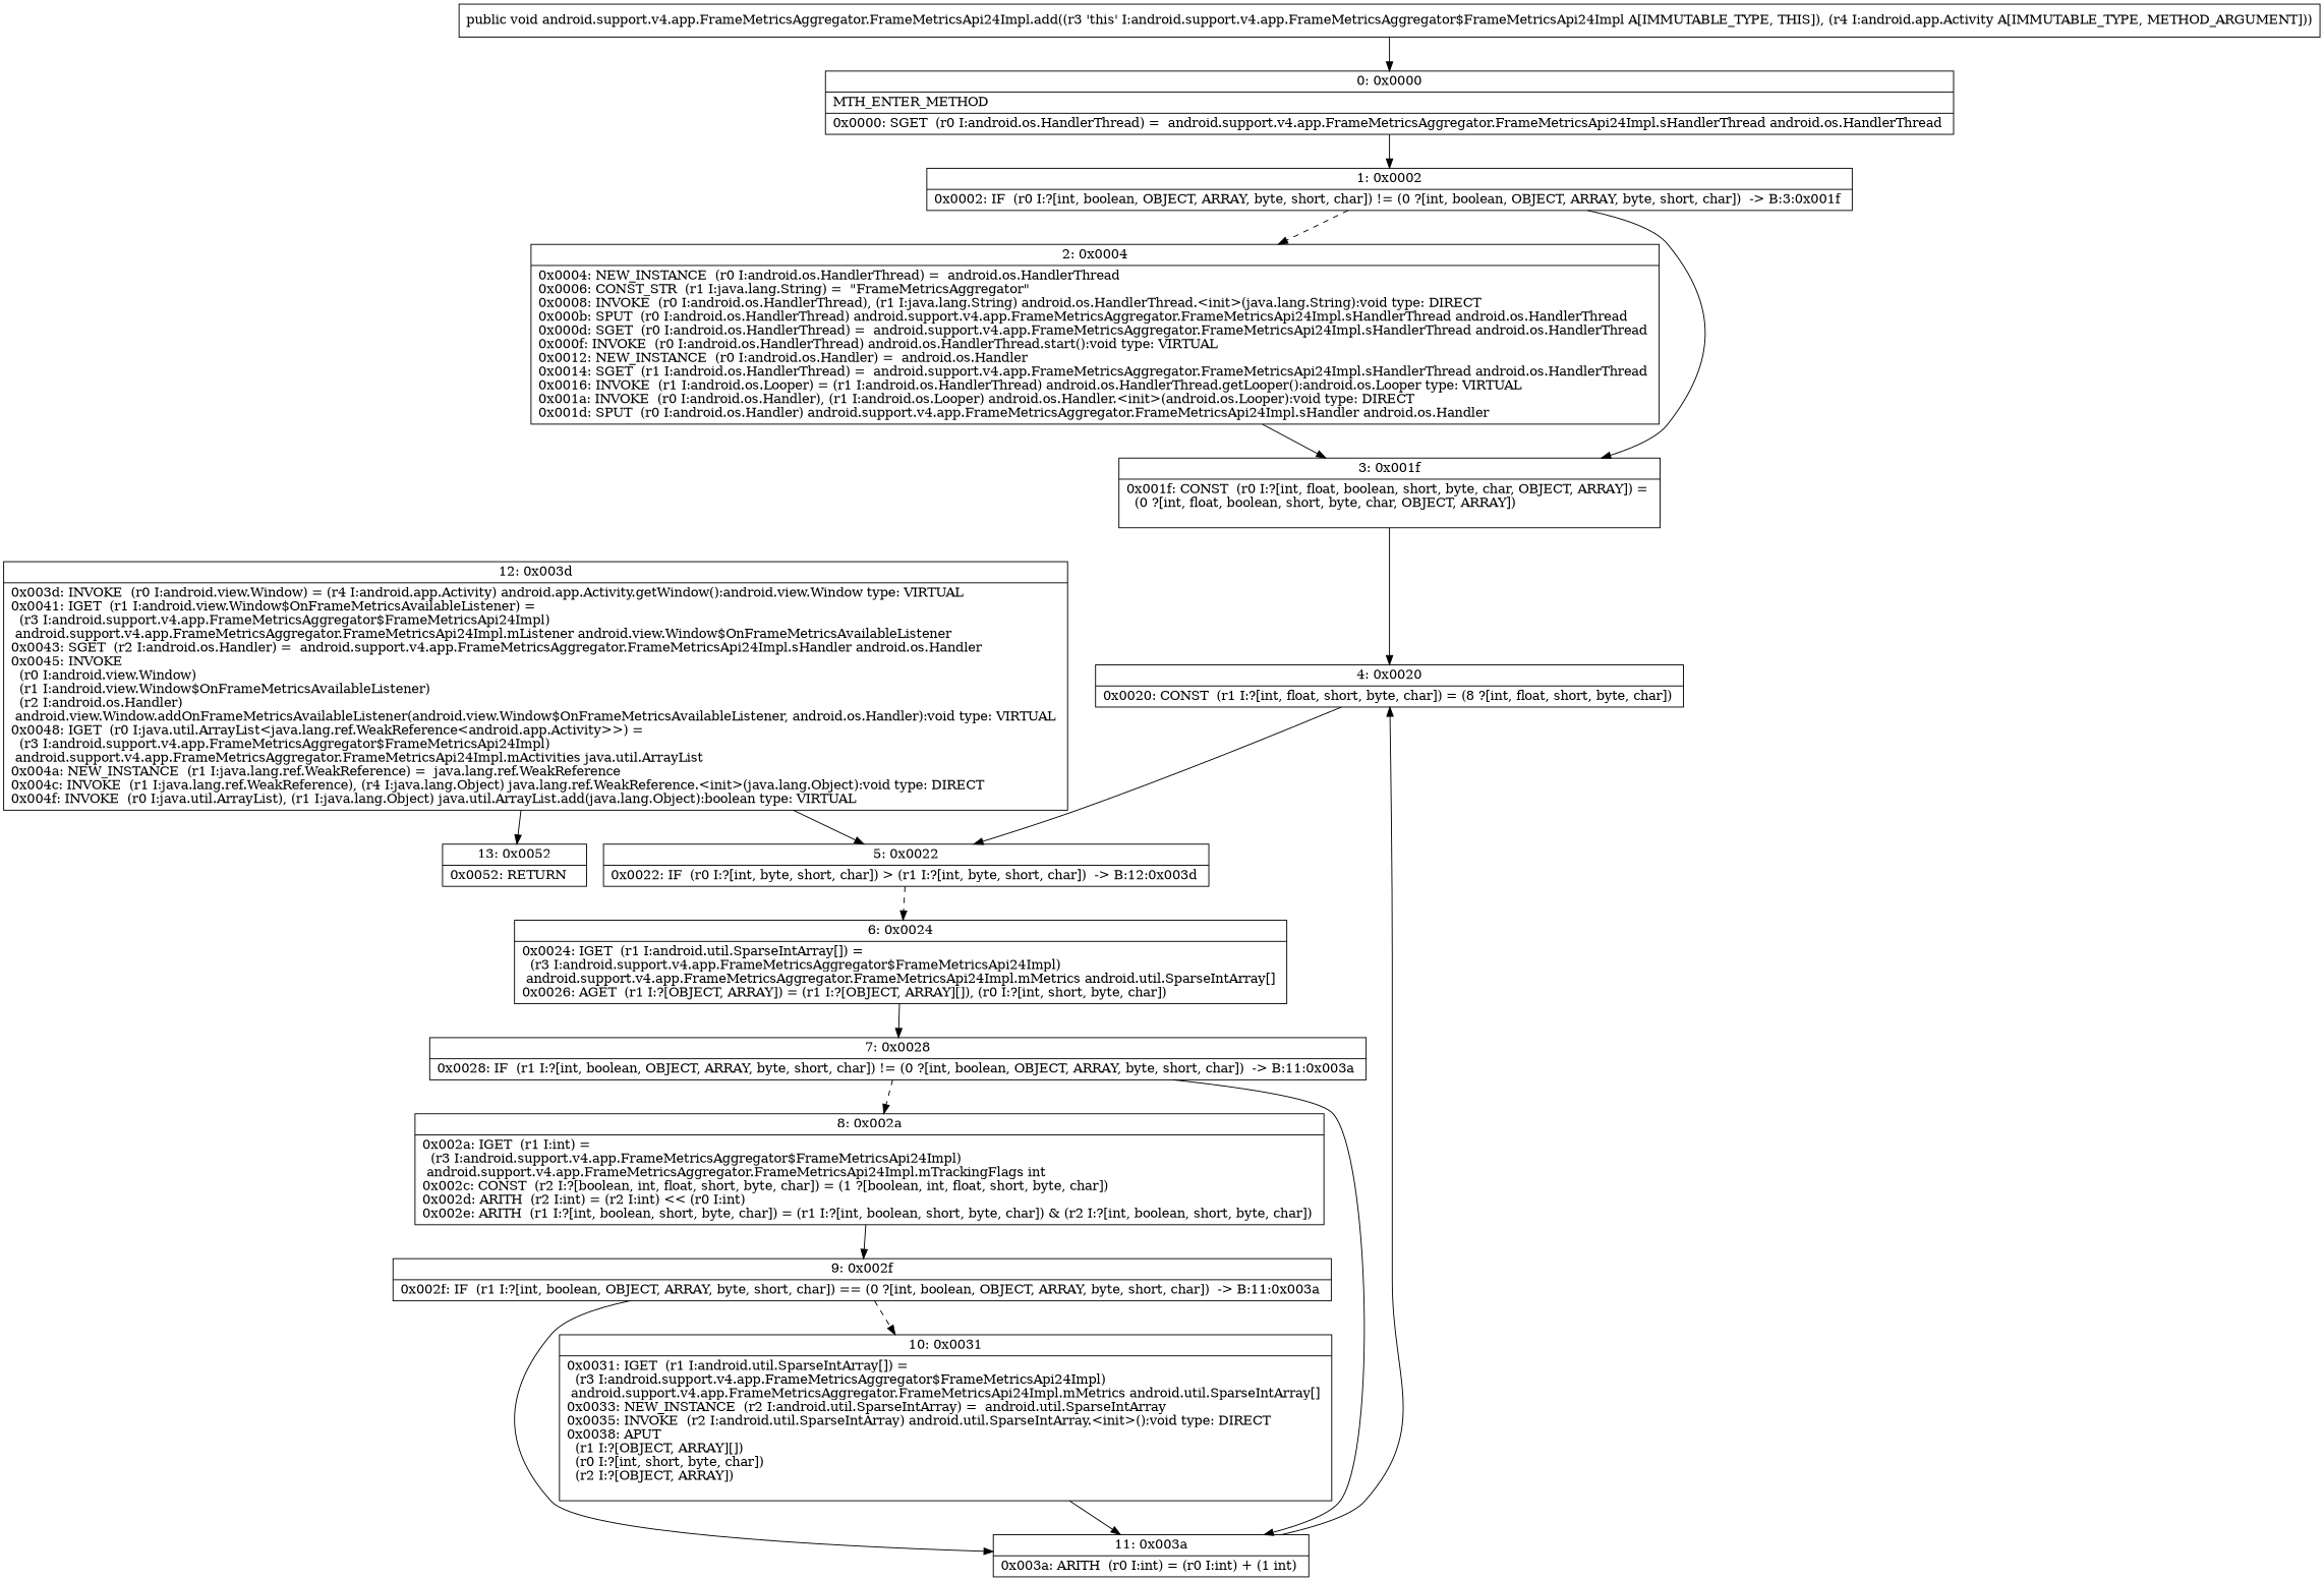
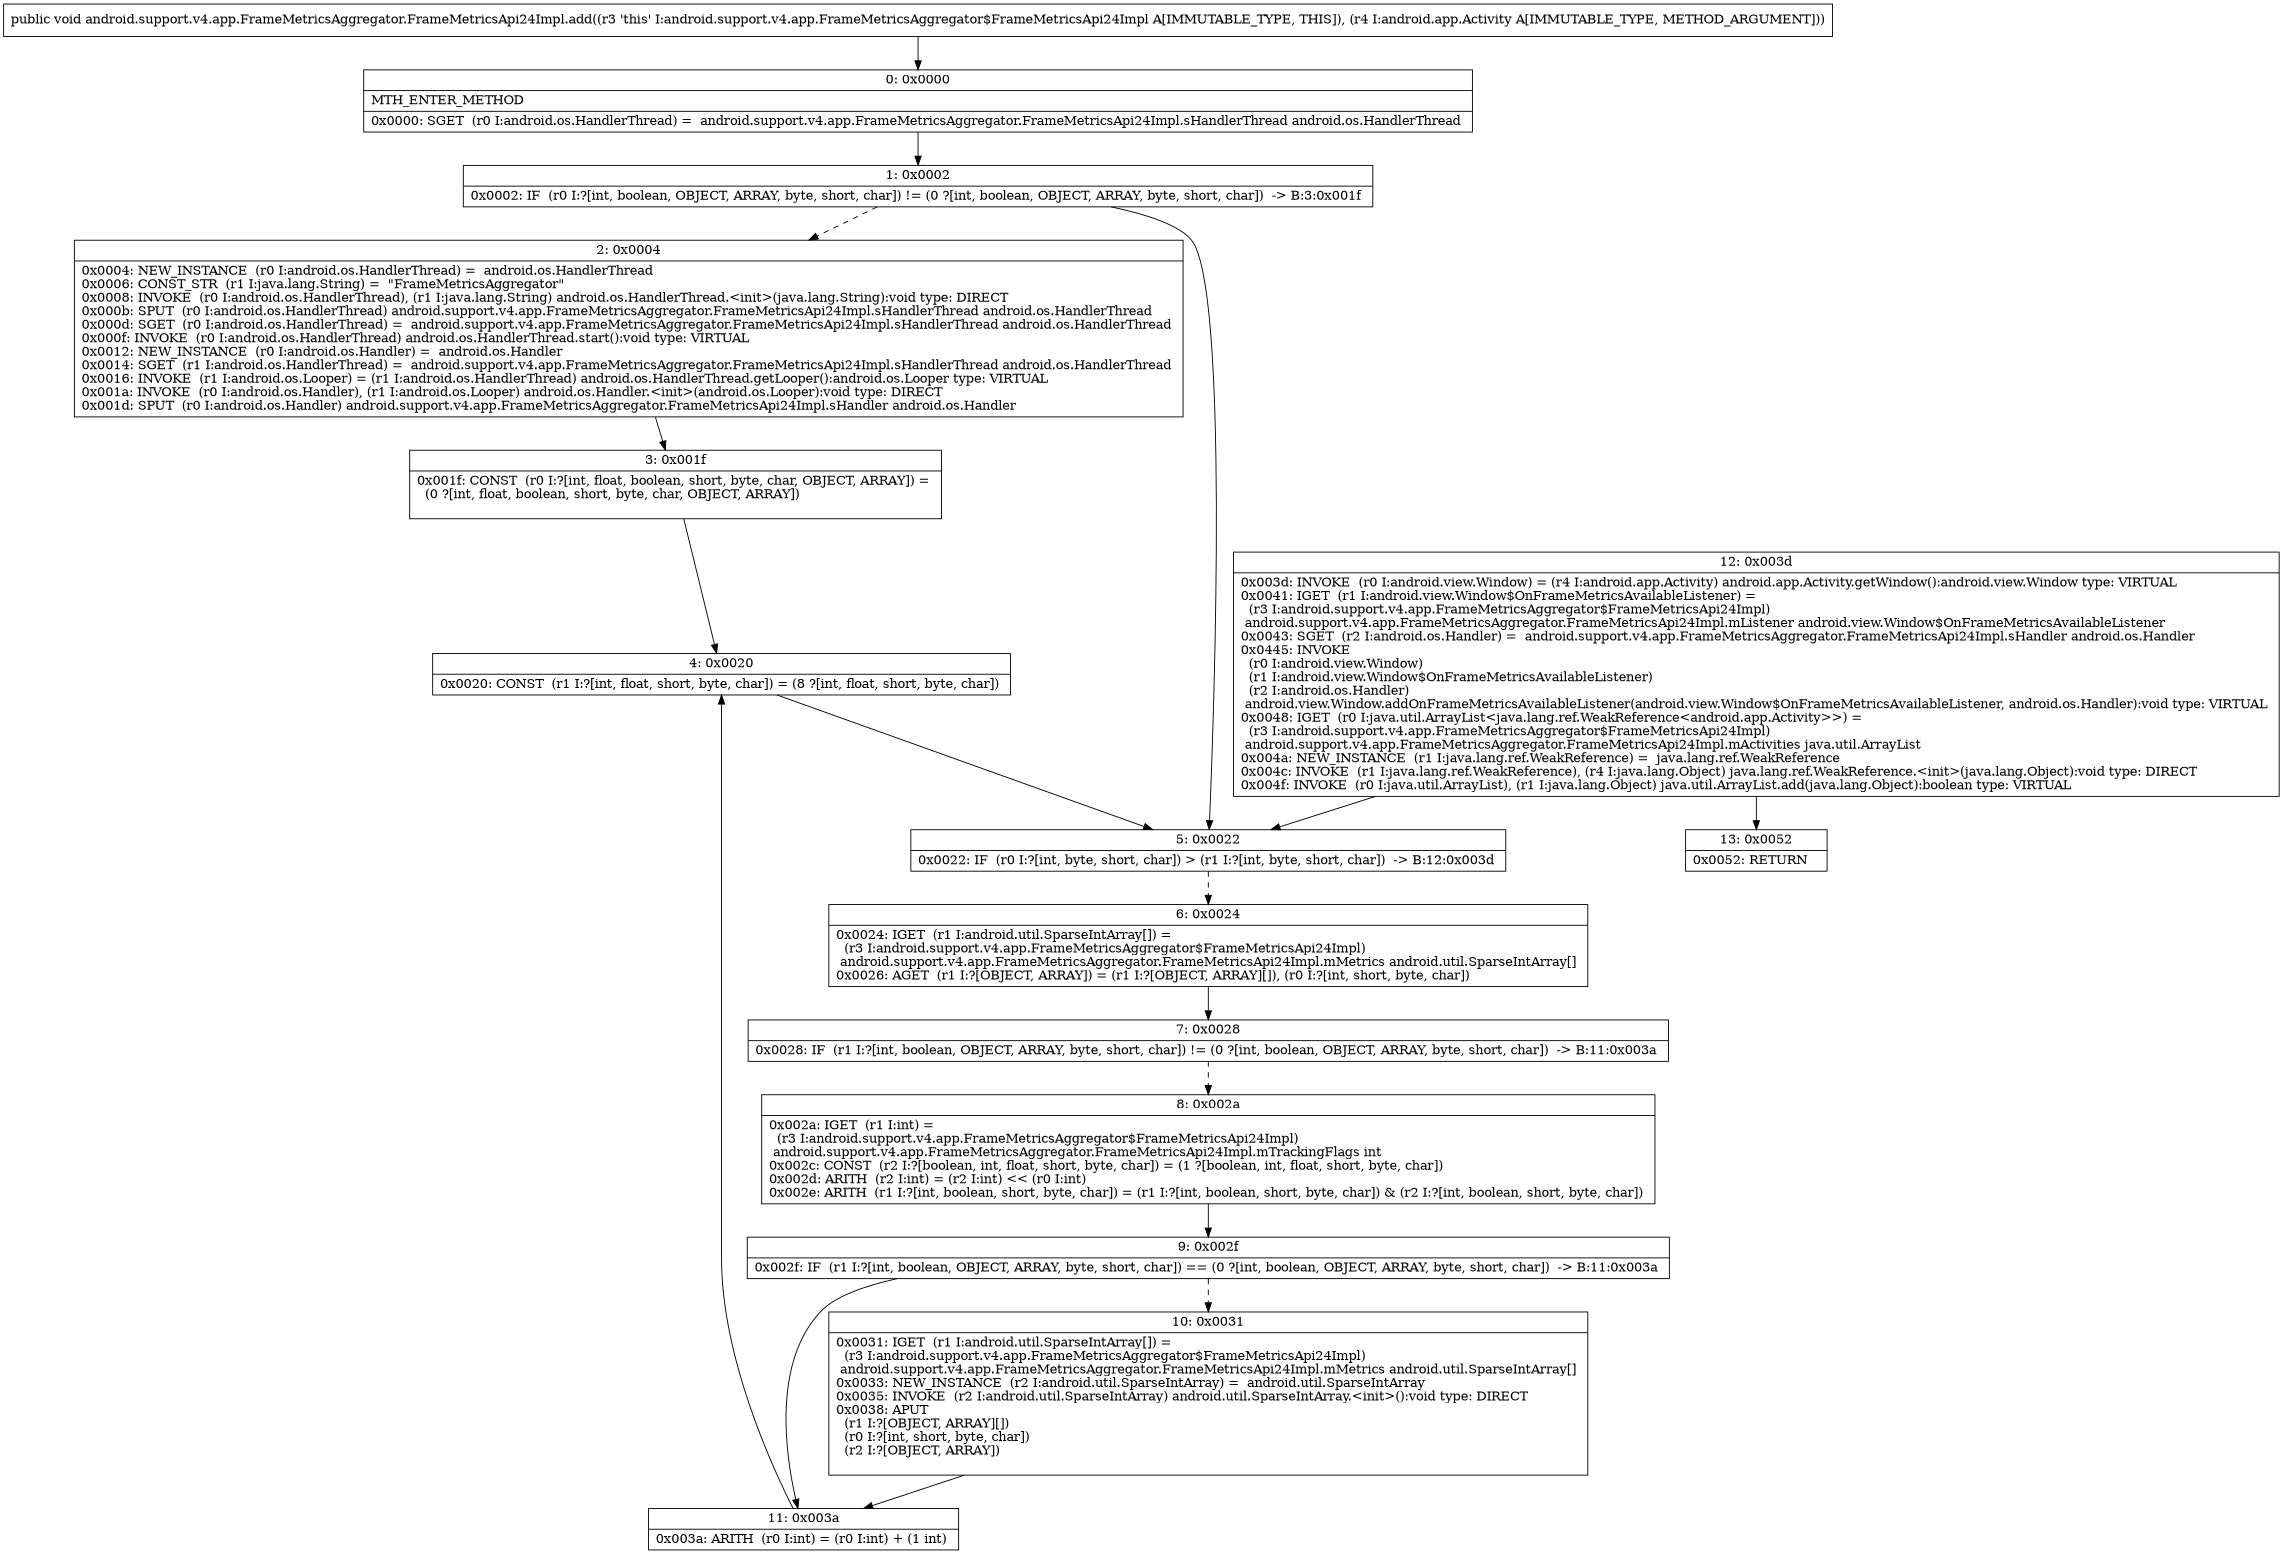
  digraph {
    node [shape=record]
    n1 [label="{0\:\ 0x0000|MTH_ENTER_METHOD\l|0x0000: SGET  (r0 I:android.os.HandlerThread) =  android.support.v4.app.FrameMetricsAggregator.FrameMetricsApi24Impl.sHandlerThread android.os.HandlerThread \l}"]
    n2 [label="{1\:\ 0x0002|0x0002: IF  (r0 I:?[int, boolean, OBJECT, ARRAY, byte, short, char]) != (0 ?[int, boolean, OBJECT, ARRAY, byte, short, char])  \-\> B:3:0x001f \l}"]
    n3 [label="{2\:\ 0x0004|0x0004: NEW_INSTANCE  (r0 I:android.os.HandlerThread) =  android.os.HandlerThread \l0x0006: CONST_STR  (r1 I:java.lang.String) =  \"FrameMetricsAggregator\" \l0x0008: INVOKE  (r0 I:android.os.HandlerThread), (r1 I:java.lang.String) android.os.HandlerThread.\<init\>(java.lang.String):void type: DIRECT \l0x000b: SPUT  (r0 I:android.os.HandlerThread) android.support.v4.app.FrameMetricsAggregator.FrameMetricsApi24Impl.sHandlerThread android.os.HandlerThread \l0x000d: SGET  (r0 I:android.os.HandlerThread) =  android.support.v4.app.FrameMetricsAggregator.FrameMetricsApi24Impl.sHandlerThread android.os.HandlerThread \l0x000f: INVOKE  (r0 I:android.os.HandlerThread) android.os.HandlerThread.start():void type: VIRTUAL \l0x0012: NEW_INSTANCE  (r0 I:android.os.Handler) =  android.os.Handler \l0x0014: SGET  (r1 I:android.os.HandlerThread) =  android.support.v4.app.FrameMetricsAggregator.FrameMetricsApi24Impl.sHandlerThread android.os.HandlerThread \l0x0016: INVOKE  (r1 I:android.os.Looper) = (r1 I:android.os.HandlerThread) android.os.HandlerThread.getLooper():android.os.Looper type: VIRTUAL \l0x001a: INVOKE  (r0 I:android.os.Handler), (r1 I:android.os.Looper) android.os.Handler.\<init\>(android.os.Looper):void type: DIRECT \l0x001d: SPUT  (r0 I:android.os.Handler) android.support.v4.app.FrameMetricsAggregator.FrameMetricsApi24Impl.sHandler android.os.Handler \l}"]
    n4 [label="{3\:\ 0x001f|0x001f: CONST  (r0 I:?[int, float, boolean, short, byte, char, OBJECT, ARRAY]) = \l  (0 ?[int, float, boolean, short, byte, char, OBJECT, ARRAY])\l \l}"]
    n5 [label="{4\:\ 0x0020|0x0020: CONST  (r1 I:?[int, float, short, byte, char]) = (8 ?[int, float, short, byte, char]) \l}"]
    n6 [label="{5\:\ 0x0022|0x0022: IF  (r0 I:?[int, byte, short, char]) \> (r1 I:?[int, byte, short, char])  \-\> B:12:0x003d \l}"]
    n7 [label="{6\:\ 0x0024|0x0024: IGET  (r1 I:android.util.SparseIntArray[]) = \l  (r3 I:android.support.v4.app.FrameMetricsAggregator$FrameMetricsApi24Impl)\l android.support.v4.app.FrameMetricsAggregator.FrameMetricsApi24Impl.mMetrics android.util.SparseIntArray[] \l0x0026: AGET  (r1 I:?[OBJECT, ARRAY]) = (r1 I:?[OBJECT, ARRAY][]), (r0 I:?[int, short, byte, char]) \l}"]
    n8 [label="{7\:\ 0x0028|0x0028: IF  (r1 I:?[int, boolean, OBJECT, ARRAY, byte, short, char]) != (0 ?[int, boolean, OBJECT, ARRAY, byte, short, char])  \-\> B:11:0x003a \l}"]
-   n9 [label="{12\:\ 0x003d|0x003d: INVOKE  (r0 I:android.view.Window) = (r4 I:android.app.Activity) android.app.Activity.getWindow():android.view.Window type: VIRTUAL \l0x0041: IGET  (r1 I:android.view.Window$OnFrameMetricsAvailableListener) = \l  (r3 I:android.support.v4.app.FrameMetricsAggregator$FrameMetricsApi24Impl)\l android.support.v4.app.FrameMetricsAggregator.FrameMetricsApi24Impl.mListener android.view.Window$OnFrameMetricsAvailableListener \l0x0043: SGET  (r2 I:android.os.Handler) =  android.support.v4.app.FrameMetricsAggregator.FrameMetricsApi24Impl.sHandler android.os.Handler \l0x0045: INVOKE  \l  (r0 I:android.view.Window)\l  (r1 I:android.view.Window$OnFrameMetricsAvailableListener)\l  (r2 I:android.os.Handler)\l android.view.Window.addOnFrameMetricsAvailableListener(android.view.Window$OnFrameMetricsAvailableListener, android.os.Handler):void type: VIRTUAL \l0x0048: IGET  (r0 I:java.util.ArrayList\<java.lang.ref.WeakReference\<android.app.Activity\>\>) = \l  (r3 I:android.support.v4.app.FrameMetricsAggregator$FrameMetricsApi24Impl)\l android.support.v4.app.FrameMetricsAggregator.FrameMetricsApi24Impl.mActivities java.util.ArrayList \l0x004a: NEW_INSTANCE  (r1 I:java.lang.ref.WeakReference) =  java.lang.ref.WeakReference \l0x004c: INVOKE  (r1 I:java.lang.ref.WeakReference), (r4 I:java.lang.Object) java.lang.ref.WeakReference.\<init\>(java.lang.Object):void type: DIRECT \l0x004f: INVOKE  (r0 I:java.util.ArrayList), (r1 I:java.lang.Object) java.util.ArrayList.add(java.lang.Object):boolean type: VIRTUAL \l}"]
+   n9 [label="{12\:\ 0x003d|0x003d: INVOKE  (r0 I:android.view.Window) = (r4 I:android.app.Activity) android.app.Activity.getWindow():android.view.Window type: VIRTUAL \l0x0041: IGET  (r1 I:android.view.Window$OnFrameMetricsAvailableListener) = \l  (r3 I:android.support.v4.app.FrameMetricsAggregator$FrameMetricsApi24Impl)\l android.support.v4.app.FrameMetricsAggregator.FrameMetricsApi24Impl.mListener android.view.Window$OnFrameMetricsAvailableListener \l0x0043: SGET  (r2 I:android.os.Handler) =  android.support.v4.app.FrameMetricsAggregator.FrameMetricsApi24Impl.sHandler android.os.Handler \l0x0445: INVOKE  \l  (r0 I:android.view.Window)\l  (r1 I:android.view.Window$OnFrameMetricsAvailableListener)\l  (r2 I:android.os.Handler)\l android.view.Window.addOnFrameMetricsAvailableListener(android.view.Window$OnFrameMetricsAvailableListener, android.os.Handler):void type: VIRTUAL \l0x0048: IGET  (r0 I:java.util.ArrayList\<java.lang.ref.WeakReference\<android.app.Activity\>\>) = \l  (r3 I:android.support.v4.app.FrameMetricsAggregator$FrameMetricsApi24Impl)\l android.support.v4.app.FrameMetricsAggregator.FrameMetricsApi24Impl.mActivities java.util.ArrayList \l0x004a: NEW_INSTANCE  (r1 I:java.lang.ref.WeakReference) =  java.lang.ref.WeakReference \l0x004c: INVOKE  (r1 I:java.lang.ref.WeakReference), (r4 I:java.lang.Object) java.lang.ref.WeakReference.\<init\>(java.lang.Object):void type: DIRECT \l0x004f: INVOKE  (r0 I:java.util.ArrayList), (r1 I:java.lang.Object) java.util.ArrayList.add(java.lang.Object):boolean type: VIRTUAL \l}"]
    n10 [label="{13\:\ 0x0052|0x0052: RETURN   \l}"]
    n11 [label="{8\:\ 0x002a|0x002a: IGET  (r1 I:int) = \l  (r3 I:android.support.v4.app.FrameMetricsAggregator$FrameMetricsApi24Impl)\l android.support.v4.app.FrameMetricsAggregator.FrameMetricsApi24Impl.mTrackingFlags int \l0x002c: CONST  (r2 I:?[boolean, int, float, short, byte, char]) = (1 ?[boolean, int, float, short, byte, char]) \l0x002d: ARITH  (r2 I:int) = (r2 I:int) \<\< (r0 I:int) \l0x002e: ARITH  (r1 I:?[int, boolean, short, byte, char]) = (r1 I:?[int, boolean, short, byte, char]) & (r2 I:?[int, boolean, short, byte, char]) \l}"]
    n12 [label="{11\:\ 0x003a|0x003a: ARITH  (r0 I:int) = (r0 I:int) + (1 int) \l}"]
    n13 [label="{9\:\ 0x002f|0x002f: IF  (r1 I:?[int, boolean, OBJECT, ARRAY, byte, short, char]) == (0 ?[int, boolean, OBJECT, ARRAY, byte, short, char])  \-\> B:11:0x003a \l}"]
    n14 [label="{10\:\ 0x0031|0x0031: IGET  (r1 I:android.util.SparseIntArray[]) = \l  (r3 I:android.support.v4.app.FrameMetricsAggregator$FrameMetricsApi24Impl)\l android.support.v4.app.FrameMetricsAggregator.FrameMetricsApi24Impl.mMetrics android.util.SparseIntArray[] \l0x0033: NEW_INSTANCE  (r2 I:android.util.SparseIntArray) =  android.util.SparseIntArray \l0x0035: INVOKE  (r2 I:android.util.SparseIntArray) android.util.SparseIntArray.\<init\>():void type: DIRECT \l0x0038: APUT  \l  (r1 I:?[OBJECT, ARRAY][])\l  (r0 I:?[int, short, byte, char])\l  (r2 I:?[OBJECT, ARRAY])\l \l}"]
    n15 [label="{public void android.support.v4.app.FrameMetricsAggregator.FrameMetricsApi24Impl.add((r3 'this' I:android.support.v4.app.FrameMetricsAggregator$FrameMetricsApi24Impl A[IMMUTABLE_TYPE, THIS]), (r4 I:android.app.Activity A[IMMUTABLE_TYPE, METHOD_ARGUMENT])) }"]
    n1 -> n2
    n2 -> n3 [style=dashed]
-   n2 -> n4
+   n2 -> n6
    n3 -> n4
    n4 -> n5
    n5 -> n6
    n6 -> n7 [style=dashed]
    n7 -> n8
    n8 -> n11 [style=dashed]
-   n8 -> n12
    n9 -> n6
    n9 -> n10
    n11 -> n13
    n12 -> n5
    n13 -> n12
    n13 -> n14 [style=dashed]
    n14 -> n12
    n15 -> n1
  }
